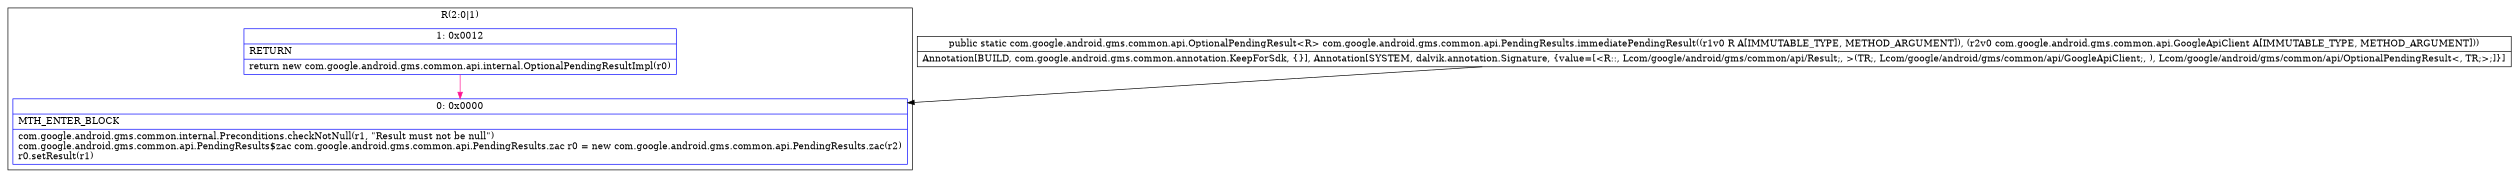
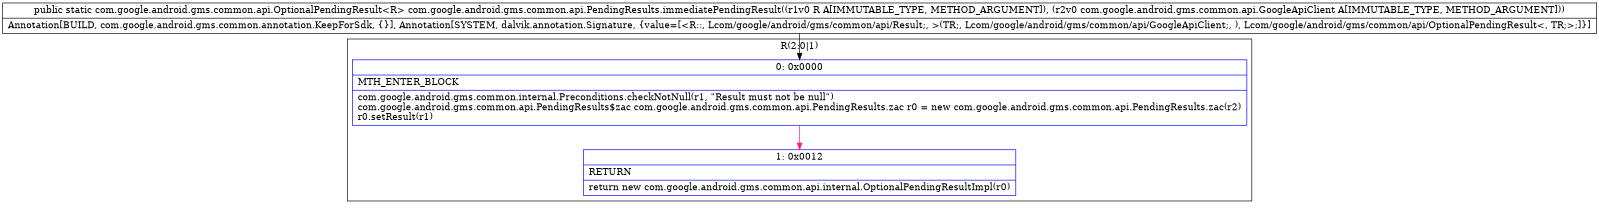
  digraph {
    node [color=blue shape=record]
    edge [arrowhead=normal]
    n1 [label="{0\:\ 0x0000|MTH_ENTER_BLOCK\l|com.google.android.gms.common.internal.Preconditions.checkNotNull(r1, \"Result must not be null\")\lcom.google.android.gms.common.api.PendingResults$zac com.google.android.gms.common.api.PendingResults.zac r0 = new com.google.android.gms.common.api.PendingResults.zac(r2)\lr0.setResult(r1)\l}"]
    n2 [label="{1\:\ 0x0012|RETURN\l|return new com.google.android.gms.common.api.internal.OptionalPendingResultImpl(r0)\l}"]
    n3 [label="{public static com.google.android.gms.common.api.OptionalPendingResult\<R\> com.google.android.gms.common.api.PendingResults.immediatePendingResult((r1v0 R A[IMMUTABLE_TYPE, METHOD_ARGUMENT]), (r2v0 com.google.android.gms.common.api.GoogleApiClient A[IMMUTABLE_TYPE, METHOD_ARGUMENT]))  | Annotation[BUILD, com.google.android.gms.common.annotation.KeepForSdk, \{\}], Annotation[SYSTEM, dalvik.annotation.Signature, \{value=[\<R::, Lcom\/google\/android\/gms\/common\/api\/Result;, \>(TR;, Lcom\/google\/android\/gms\/common\/api\/GoogleApiClient;, ), Lcom\/google\/android\/gms\/common\/api\/OptionalPendingResult\<, TR;\>;]\}]\l}" color=""]
    subgraph cluster_1 {
      label="R(2:0|1)"
      n1
      n2
    }
-   n2 -> n1 [color=deeppink]
+   n1 -> n2 [color=deeppink]
    n3 -> n1 [color=black]
  }
